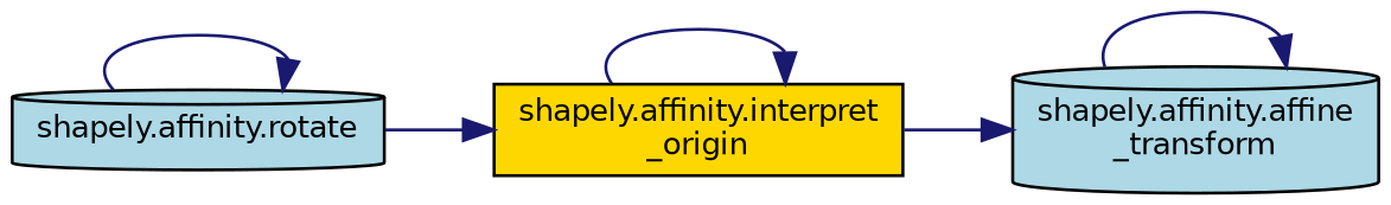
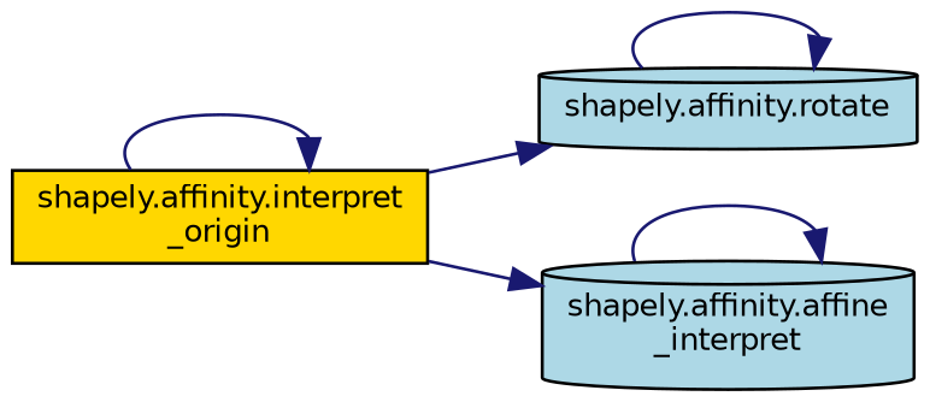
  digraph {
    rankdir=LR
    node [color=black fillcolor=lightblue fontname=Helvetica fontsize=10 shape=cylinder style=filled]
    edge [color=midnightblue fontname=Helvetica fontsize=10 labelfontname=Helvetica labelfontsize=10 style=solid]
    n1 [fontcolor=black height=0.2 label="shapely.affinity.rotate" width=0.4]
    n2 [fillcolor=gold height=0.2 label="shapely.affinity.interpret\l_origin" shape=box width=0.4]
-   n3 [height=0.2 label="shapely.affinity.affine\l_transform" width=0.4]
+   n3 [height=0.2 label="shapely.affinity.affine\l_interpret" width=0.4]
    n1 -> n1
-   n1 -> n2
+   n2 -> n1
    n2 -> n2
    n2 -> n3
    n3 -> n3
  }
